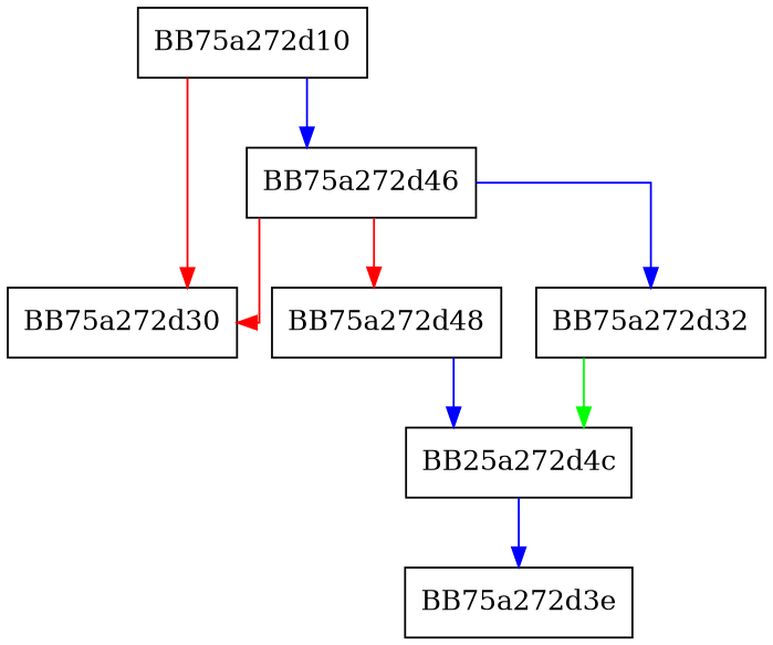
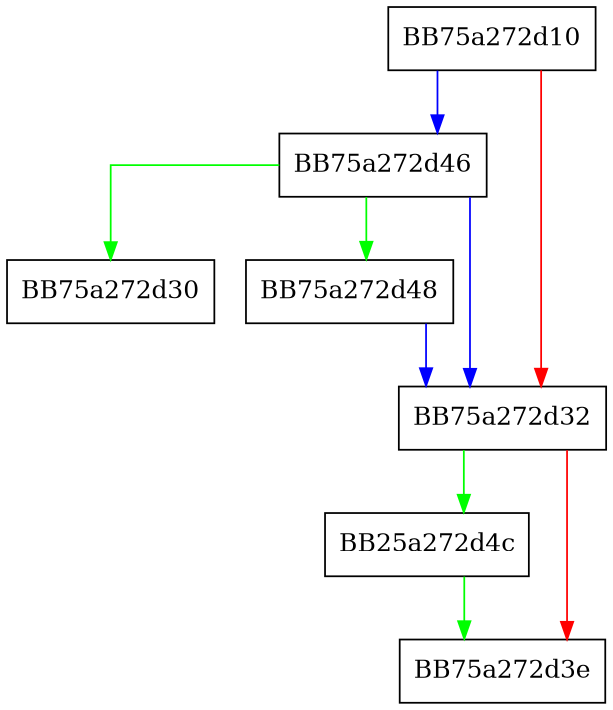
  digraph {
    splines=ortho
    node [shape=box]
    edge [color=blue]
    BB75a272d10
    BB75a272d46
    BB75a272d30
    BB75a272d48
    BB75a272d32
    n6 [label=BB25a272d4c]
    BB75a272d3e
    BB75a272d10 -> BB75a272d46
-   BB75a272d10 -> BB75a272d30 [color=red]
-   BB75a272d46 -> BB75a272d30 [color=red]
-   BB75a272d46 -> BB75a272d48 [color=red]
+   BB75a272d10 -> BB75a272d32 [color=red]
+   BB75a272d46 -> BB75a272d30 [color=green]
+   BB75a272d46 -> BB75a272d48 [color=green]
    BB75a272d46 -> BB75a272d32
-   BB75a272d48 -> n6
+   BB75a272d48 -> BB75a272d32
    BB75a272d32 -> n6 [color=green]
-   n6 -> BB75a272d3e
+   BB75a272d32 -> BB75a272d3e [color=red]
+   n6 -> BB75a272d3e [color=green]
  }
